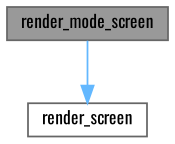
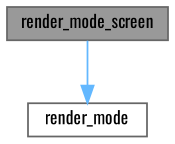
  digraph {
    rankdir=TB
    fontname=Oswald
    node [fontname=Oswald fontsize=10 shape=box style=filled]
    n1 [color=gray40 fillcolor=grey60 fontcolor=black height=0.2 label=render_mode_screen width=0.4]
-   n2 [color=grey40 fillcolor=white height=0.2 label=render_screen width=0.4]
+   n2 [color=grey40 fillcolor=white height=0.2 label=render_mode width=0.4]
    n1 -> n2 [color=steelblue1 fontname=Oswald fontsize=10 labelfontname=Helvetica labelfontsize=10 style=solid]
  }
